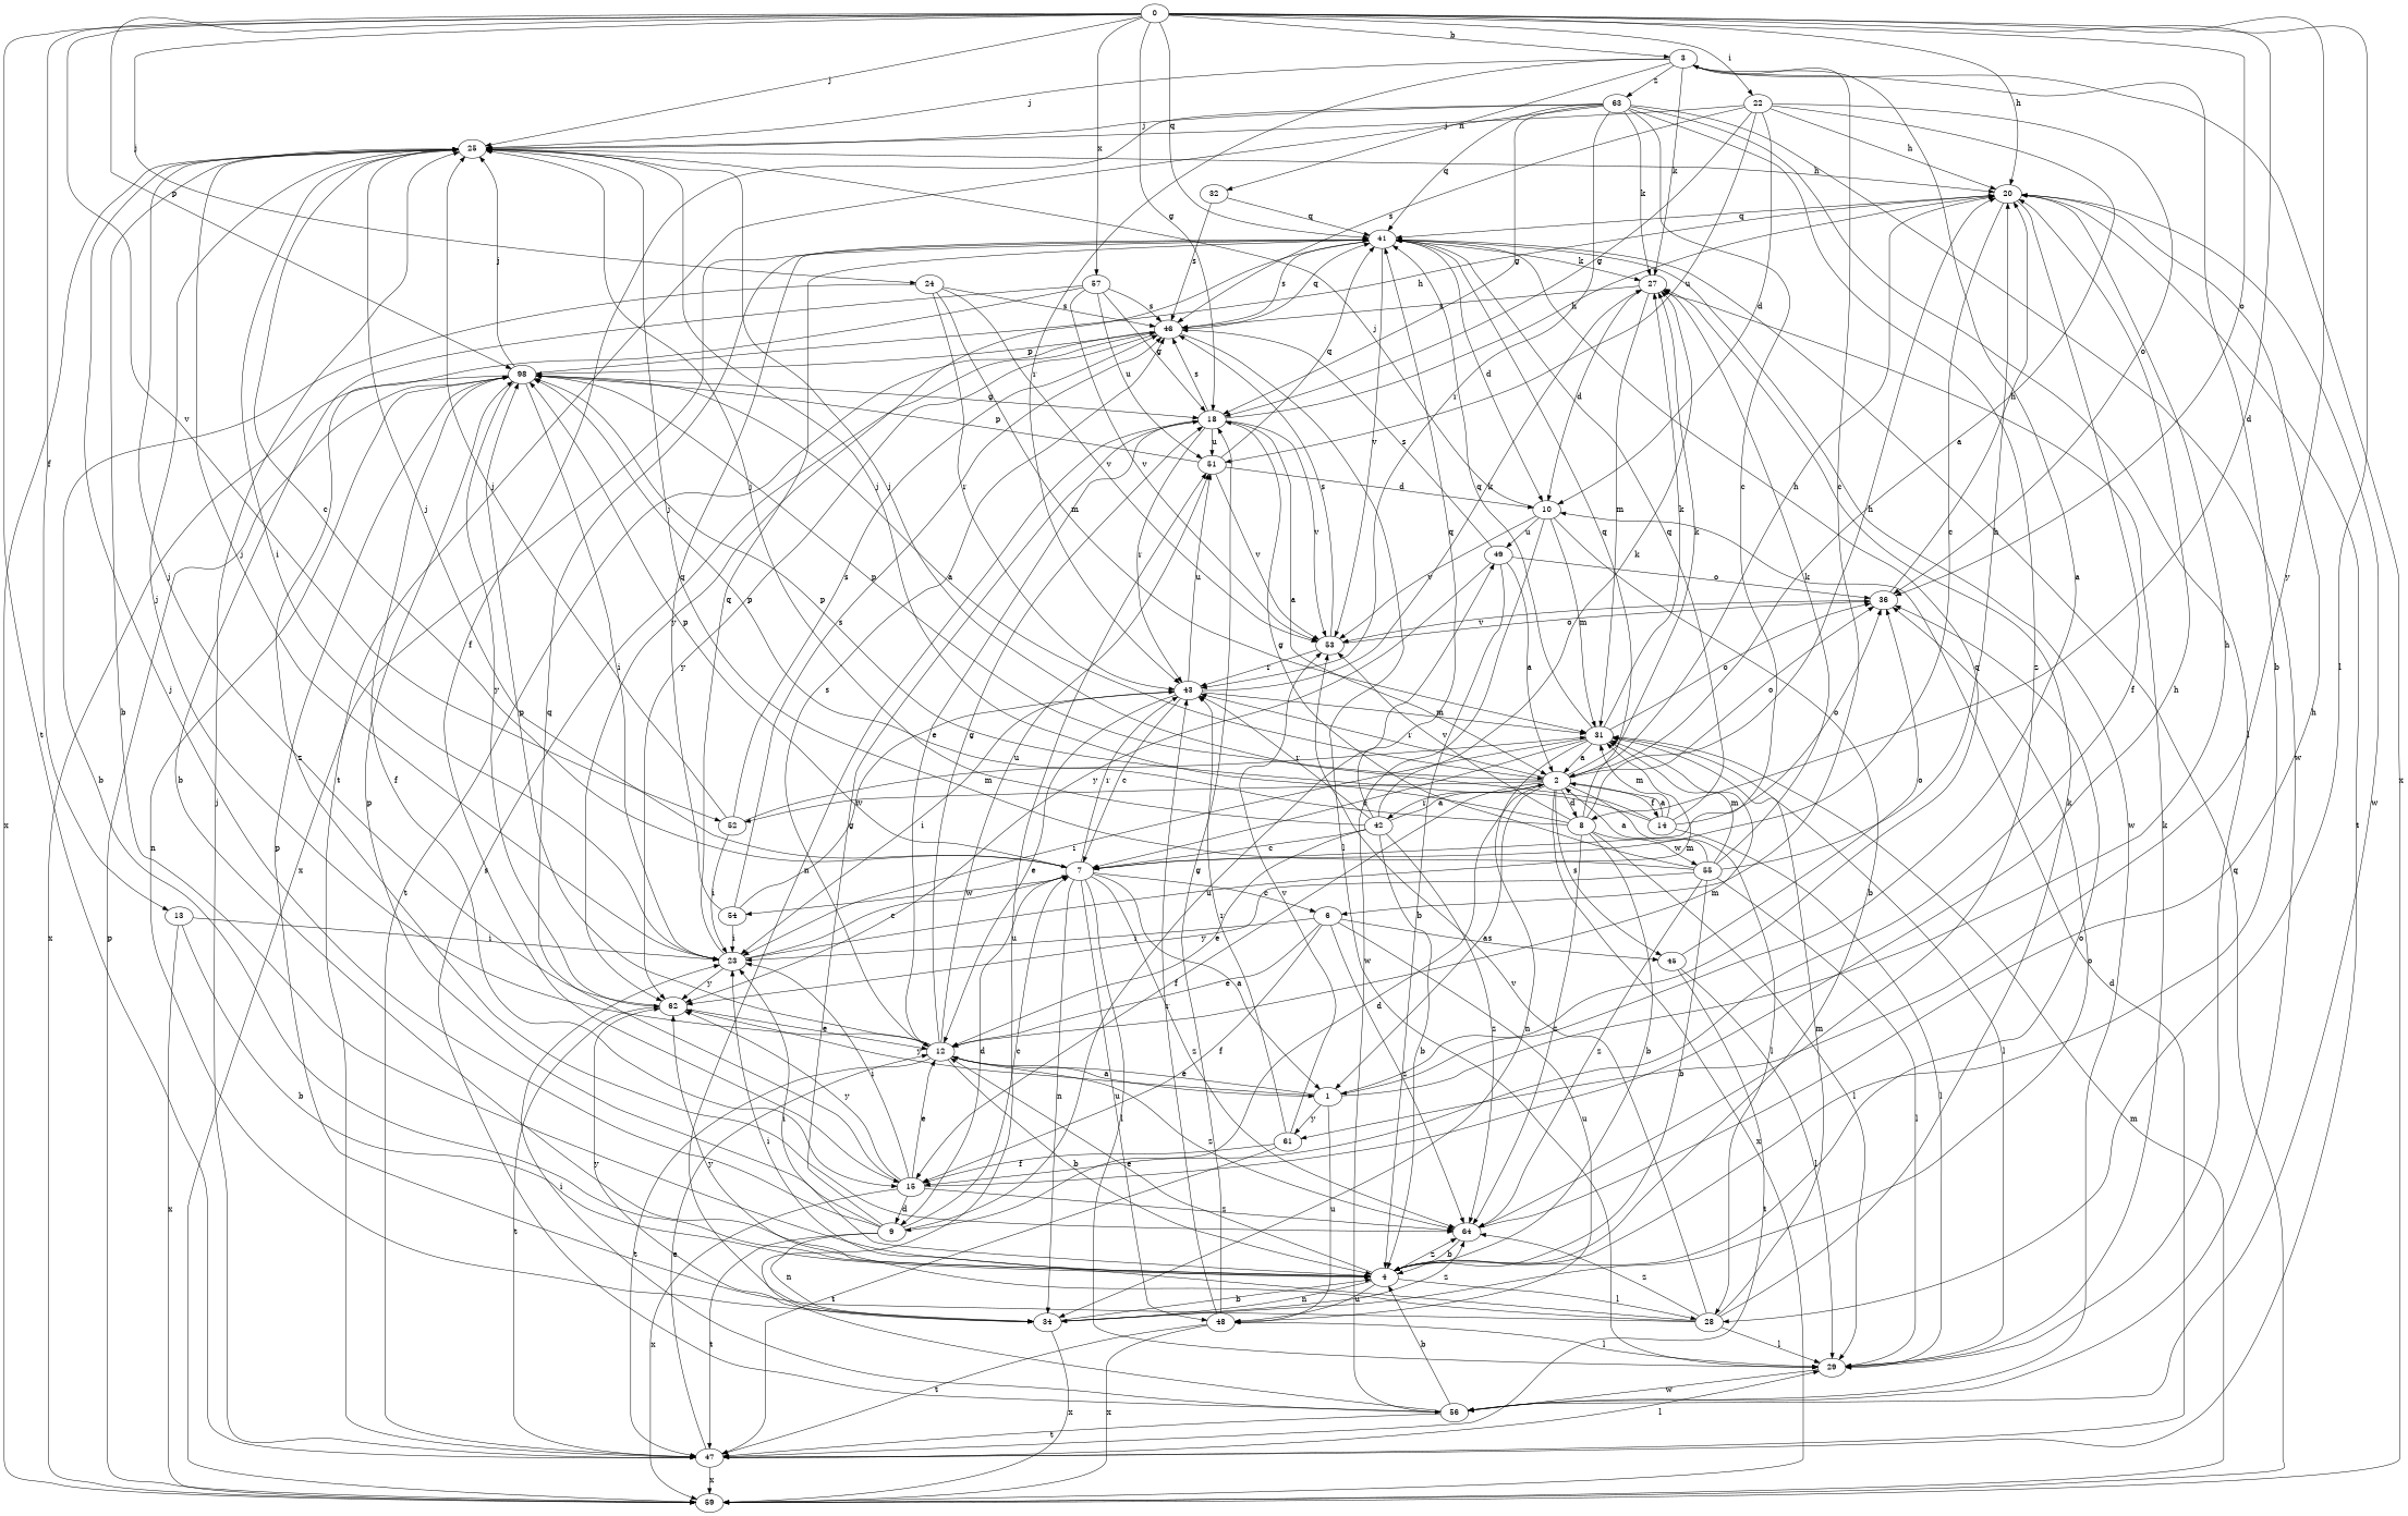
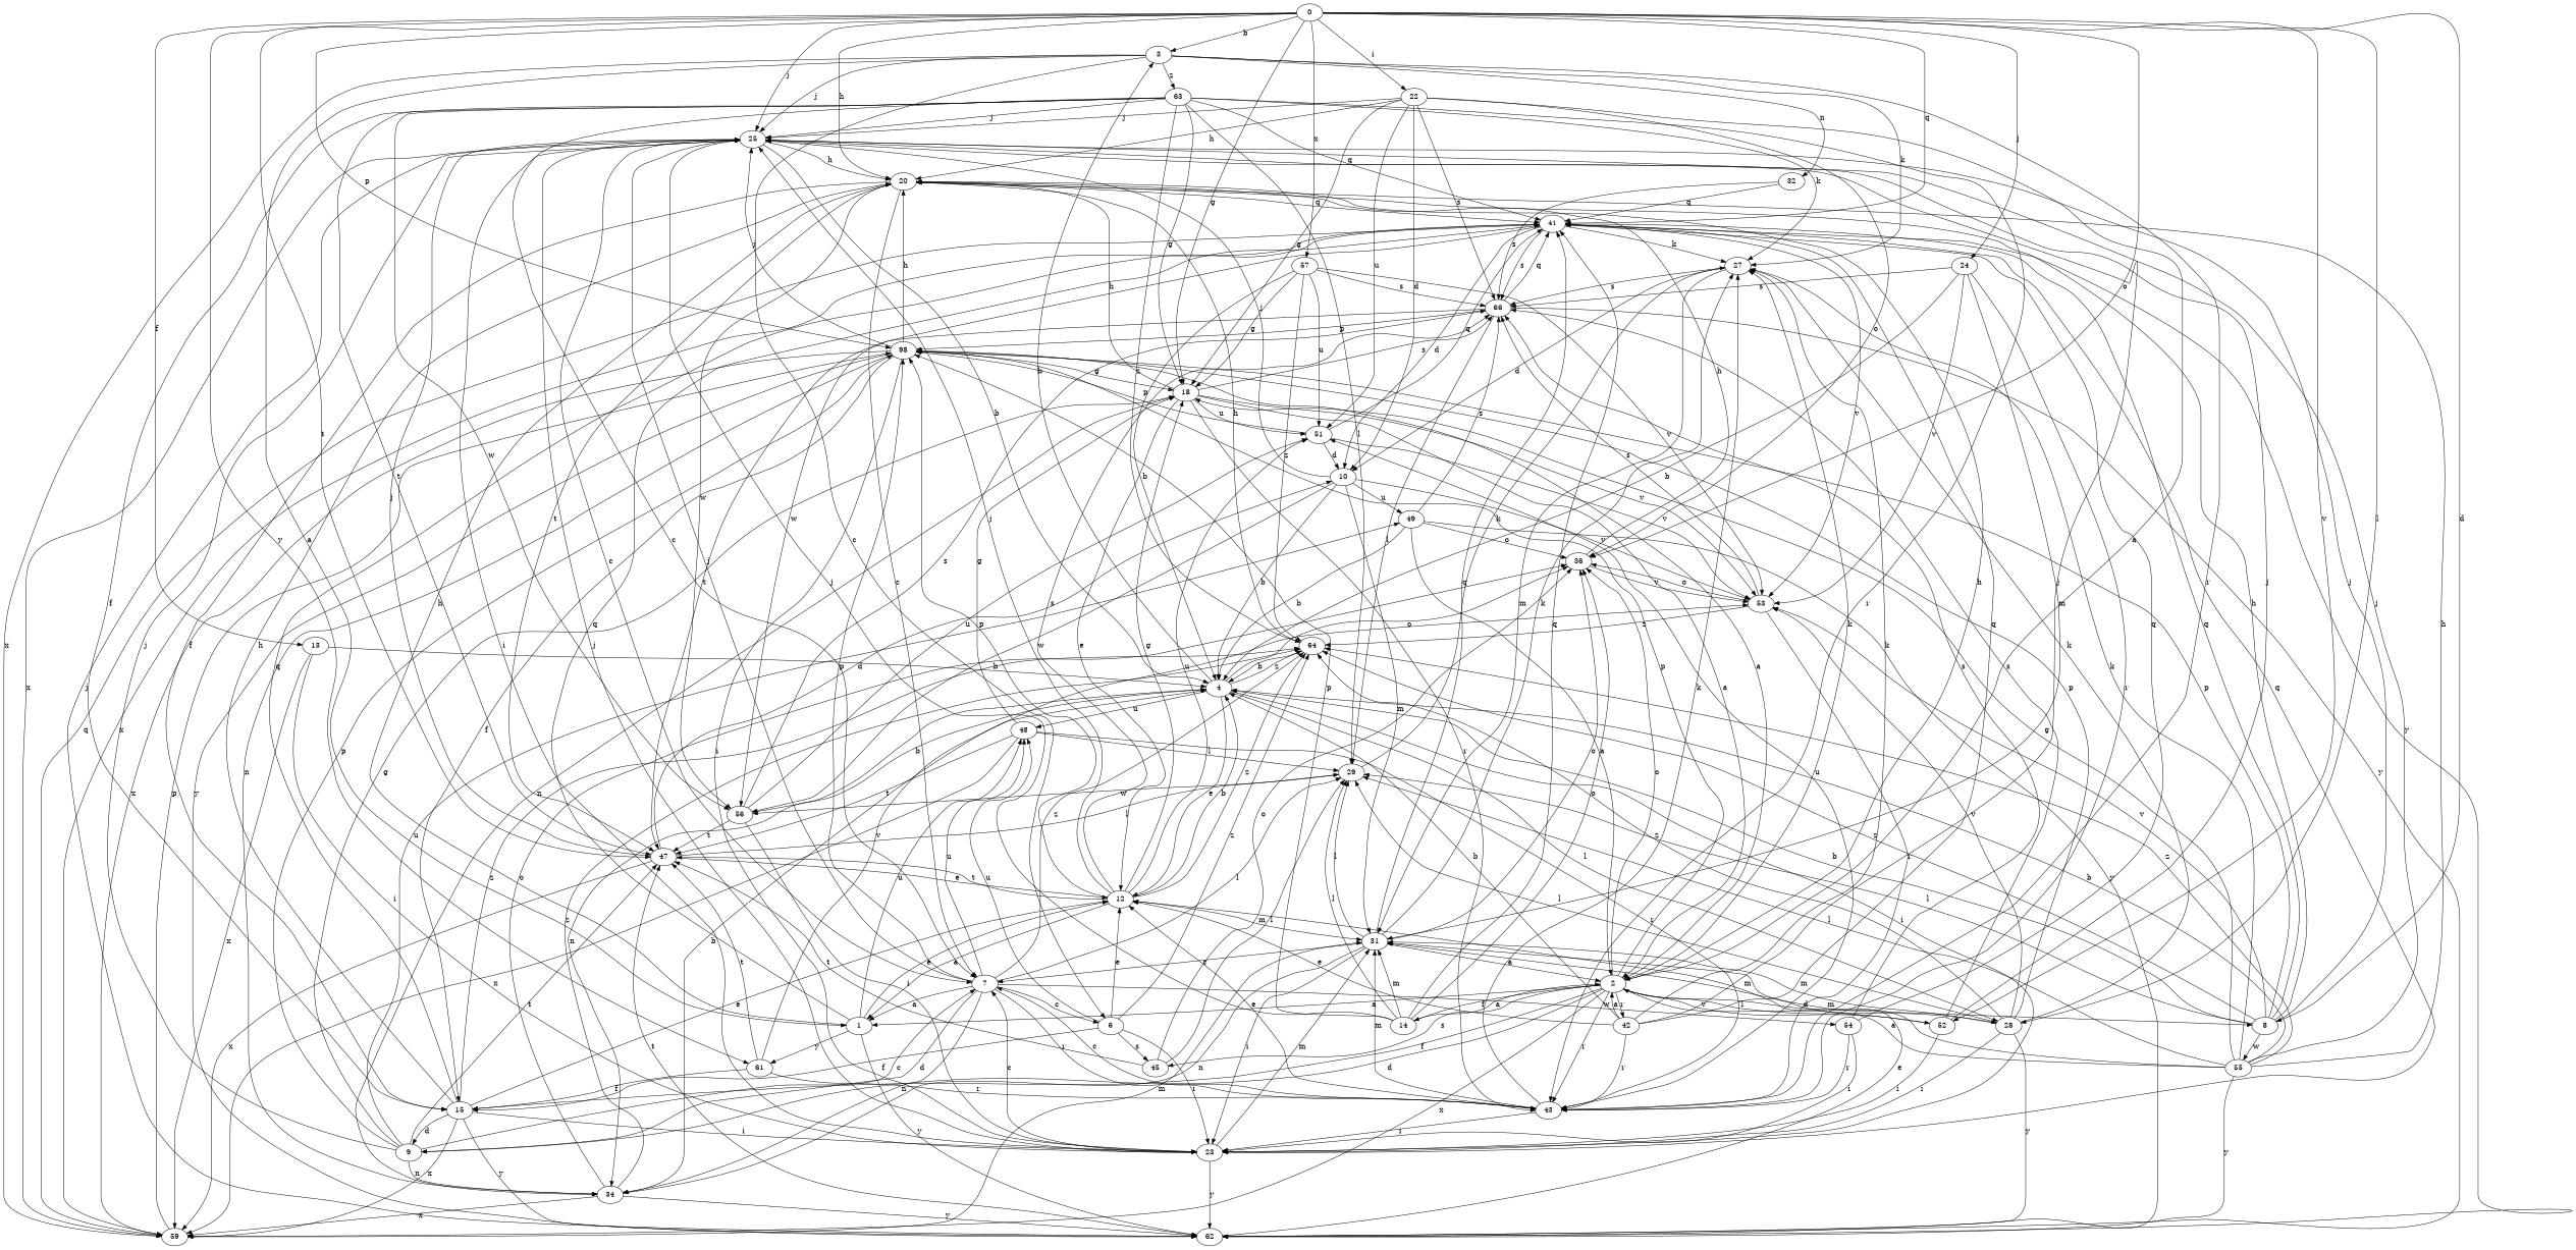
  strict digraph {
    0
    3
    8
    13
    18
    20
    22
    24
    25
    28
    36
    n12 [label=98]
    41
    47
    52
    57
    61
    1
    27
    43
    59
    6
    32
    63
    4
    64
    29
    53
    55
    23
    12
    2
    34
-   46
+   46 [label=66]
    51
    15
    7
    56
    10
    31
    62
    48
    9
    14
    42
    45
    49
    54
    0 -> 3 [label=b]
    0 -> 8 [label=d]
    0 -> 13 [label=f]
    0 -> 18 [label=g]
    0 -> 20 [label=h]
    0 -> 22 [label=i]
    0 -> 24 [label=j]
    0 -> 25 [label=j]
    0 -> 28 [label=l]
    0 -> 36 [label=o]
    0 -> n12 [label=p]
    0 -> 41 [label=q]
    0 -> 47 [label=t]
    0 -> 52 [label=v]
    0 -> 57 [label=x]
    0 -> 61 [label=y]
    3 -> 25 [label=j]
    3 -> 1 [label=a]
    3 -> 27 [label=k]
    3 -> 43 [label=r]
    3 -> 59 [label=x]
    3 -> 6 [label=c]
    3 -> 32 [label=n]
    3 -> 63 [label=z]
    8 -> 20 [label=h]
    8 -> 25 [label=j]
    8 -> n12 [label=p]
    8 -> 41 [label=q]
    8 -> 4 [label=b]
    8 -> 64 [label=z]
    8 -> 29 [label=l]
    8 -> 53 [label=v]
    8 -> 55 [label=w]
    13 -> 59 [label=x]
    13 -> 4 [label=b]
    13 -> 23 [label=i]
    18 -> 20 [label=h]
    18 -> 43 [label=r]
    18 -> 53 [label=v]
    18 -> 12 [label=e]
    18 -> 2 [label=a]
    18 -> 34 [label=n]
    18 -> 46 [label=s]
    18 -> 51 [label=u]
    20 -> 41 [label=q]
    20 -> 47 [label=t]
    20 -> 15 [label=f]
    20 -> 7 [label=c]
    20 -> 56 [label=w]
    22 -> 18 [label=g]
    22 -> 20 [label=h]
    22 -> 25 [label=j]
    22 -> 36 [label=o]
    22 -> 2 [label=a]
    22 -> 46 [label=s]
    22 -> 51 [label=u]
    22 -> 10 [label=d]
    24 -> 43 [label=r]
    24 -> 4 [label=b]
    24 -> 53 [label=v]
    24 -> 46 [label=s]
    24 -> 31 [label=m]
    25 -> 20 [label=h]
    25 -> 59 [label=x]
    25 -> 4 [label=b]
    25 -> 23 [label=i]
    25 -> 7 [label=c]
    28 -> n12 [label=p]
    28 -> 27 [label=k]
    28 -> 64 [label=z]
    28 -> 29 [label=l]
    28 -> 53 [label=v]
    28 -> 23 [label=i]
    28 -> 31 [label=m]
    28 -> 62 [label=y]
    36 -> 20 [label=h]
    36 -> 53 [label=v]
    n12 -> 18 [label=g]
    n12 -> 20 [label=h]
    n12 -> 25 [label=j]
    n12 -> 59 [label=x]
    n12 -> 23 [label=i]
    n12 -> 2 [label=a]
    n12 -> 34 [label=n]
    n12 -> 15 [label=f]
    n12 -> 62 [label=y]
    41 -> 27 [label=k]
    41 -> 59 [label=x]
    41 -> 53 [label=v]
    41 -> 46 [label=s]
    41 -> 56 [label=w]
    41 -> 10 [label=d]
    41 -> 62 [label=y]
    47 -> 25 [label=j]
    47 -> 59 [label=x]
    47 -> 29 [label=l]
    47 -> 12 [label=e]
    47 -> 10 [label=d]
    52 -> 25 [label=j]
    52 -> 23 [label=i]
    52 -> 46 [label=s]
    52 -> 31 [label=m]
    57 -> 18 [label=g]
    57 -> 4 [label=b]
    57 -> 64 [label=z]
    57 -> 53 [label=v]
    57 -> 46 [label=s]
    57 -> 51 [label=u]
    61 -> 47 [label=t]
    61 -> 43 [label=r]
    61 -> 53 [label=v]
    61 -> 15 [label=f]
    1 -> 20 [label=h]
    1 -> 41 [label=q]
    1 -> 61 [label=y]
    1 -> 12 [label=e]
    1 -> 62 [label=y]
    1 -> 48 [label=u]
    27 -> 46 [label=s]
    27 -> 10 [label=d]
    27 -> 31 [label=m]
    43 -> 27 [label=k]
    43 -> 23 [label=i]
    43 -> 12 [label=e]
    43 -> 51 [label=u]
    43 -> 7 [label=c]
    43 -> 31 [label=m]
    59 -> n12 [label=p]
    59 -> 41 [label=q]
    59 -> 31 [label=m]
    6 -> 64 [label=z]
    6 -> 23 [label=i]
    6 -> 12 [label=e]
    6 -> 15 [label=f]
    6 -> 48 [label=u]
    6 -> 45 [label=s]
    32 -> 41 [label=q]
    32 -> 46 [label=s]
    63 -> 18 [label=g]
    63 -> 25 [label=j]
    63 -> 41 [label=q]
    63 -> 47 [label=t]
    63 -> 27 [label=k]
    63 -> 43 [label=r]
    63 -> 64 [label=z]
    63 -> 29 [label=l]
    63 -> 15 [label=f]
    63 -> 7 [label=c]
    63 -> 56 [label=w]
    4 -> 3 [label=b]
    4 -> 28 [label=l]
    4 -> 36 [label=o]
    4 -> 64 [label=z]
    4 -> 23 [label=i]
    4 -> 12 [label=e]
    4 -> 34 [label=n]
    4 -> 48 [label=u]
    64 -> 20 [label=h]
    64 -> 4 [label=b]
    29 -> 27 [label=k]
    29 -> 56 [label=w]
    53 -> 36 [label=o]
    53 -> 43 [label=r]
    53 -> 46 [label=s]
    55 -> 18 [label=g]
    55 -> 20 [label=h]
    55 -> 25 [label=j]
    55 -> 27 [label=k]
    55 -> 4 [label=b]
    55 -> 64 [label=z]
    55 -> 29 [label=l]
    55 -> 2 [label=a]
    55 -> 31 [label=m]
    55 -> 62 [label=y]
    23 -> 25 [label=j]
    23 -> 41 [label=q]
    23 -> 7 [label=c]
    23 -> 31 [label=m]
    23 -> 62 [label=y]
    12 -> 18 [label=g]
    12 -> 25 [label=j]
    12 -> n12 [label=p]
    12 -> 47 [label=t]
    12 -> 1 [label=a]
    12 -> 4 [label=b]
    12 -> 64 [label=z]
    12 -> 46 [label=s]
    12 -> 51 [label=u]
    12 -> 31 [label=m]
    2 -> 8 [label=d]
    2 -> 20 [label=h]
    2 -> 28 [label=l]
    2 -> 36 [label=o]
    2 -> n12 [label=p]
    2 -> 52 [label=v]
    2 -> 1 [label=a]
    2 -> 27 [label=k]
    2 -> 43 [label=r]
    2 -> 59 [label=x]
    2 -> 15 [label=f]
    2 -> 9 [label=d]
    2 -> 14 [label=f]
    2 -> 42 [label=r]
    2 -> 45 [label=s]
    34 -> 36 [label=o]
    34 -> 59 [label=x]
    34 -> 4 [label=b]
    34 -> 64 [label=z]
    34 -> 62 [label=y]
    46 -> n12 [label=p]
    46 -> 41 [label=q]
    46 -> 47 [label=t]
    46 -> 29 [label=l]
    46 -> 62 [label=y]
    51 -> n12 [label=p]
    51 -> 41 [label=q]
    51 -> 53 [label=v]
    51 -> 10 [label=d]
    15 -> 20 [label=h]
    15 -> 41 [label=q]
    15 -> 59 [label=x]
    15 -> 64 [label=z]
    15 -> 23 [label=i]
    15 -> 12 [label=e]
    15 -> 62 [label=y]
    15 -> 9 [label=d]
    7 -> 25 [label=j]
    7 -> n12 [label=p]
    7 -> 1 [label=a]
    7 -> 43 [label=r]
    7 -> 6 [label=c]
    7 -> 64 [label=z]
    7 -> 29 [label=l]
    7 -> 34 [label=n]
    7 -> 48 [label=u]
    7 -> 9 [label=d]
    7 -> 54 [label=w]
    56 -> 47 [label=t]
    56 -> 4 [label=b]
    56 -> 23 [label=i]
    56 -> 46 [label=s]
    56 -> 51 [label=u]
    10 -> 25 [label=j]
    10 -> 4 [label=b]
    10 -> 53 [label=v]
    10 -> 56 [label=w]
    10 -> 31 [label=m]
    10 -> 49 [label=u]
    31 -> 36 [label=o]
    31 -> 41 [label=q]
    31 -> 27 [label=k]
    31 -> 29 [label=l]
    31 -> 23 [label=i]
    31 -> 2 [label=a]
    31 -> 34 [label=n]
    31 -> 7 [label=c]
    62 -> 25 [label=j]
    62 -> 47 [label=t]
    62 -> 12 [label=e]
    48 -> 18 [label=g]
    48 -> 47 [label=t]
    48 -> 43 [label=r]
    48 -> 59 [label=x]
    48 -> 29 [label=l]
    9 -> 18 [label=g]
    9 -> 25 [label=j]
    9 -> n12 [label=p]
    9 -> 47 [label=t]
    9 -> 34 [label=n]
    9 -> 7 [label=c]
    9 -> 49 [label=u]
    14 -> 25 [label=j]
    14 -> 36 [label=o]
    14 -> n12 [label=p]
    14 -> 41 [label=q]
    14 -> 29 [label=l]
    14 -> 2 [label=a]
    14 -> 31 [label=m]
    42 -> 25 [label=j]
    42 -> 41 [label=q]
    42 -> 27 [label=k]
    42 -> 43 [label=r]
    42 -> 4 [label=b]
-   42 -> 64 [label=z]
+   53 -> 64 [label=z]
    42 -> 12 [label=e]
    42 -> 2 [label=a]
-   42 -> 7 [label=c]
    45 -> 36 [label=o]
    45 -> 47 [label=t]
    45 -> 29 [label=l]
    49 -> 36 [label=o]
    49 -> 4 [label=b]
    49 -> 2 [label=a]
    49 -> 46 [label=s]
    49 -> 62 [label=y]
    54 -> 41 [label=q]
    54 -> 43 [label=r]
    54 -> 23 [label=i]
    54 -> 46 [label=s]
  }
